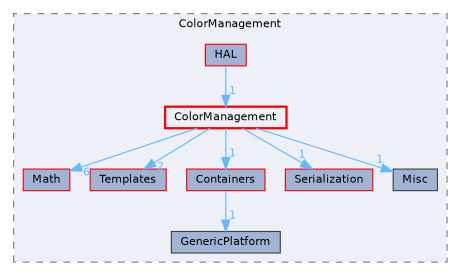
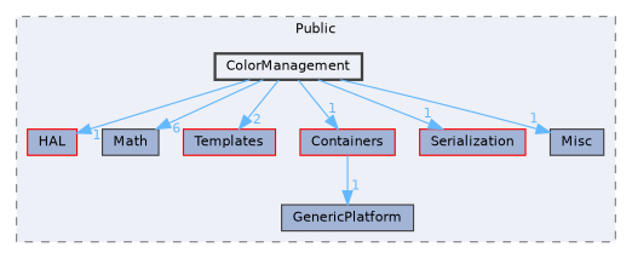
  digraph {
    compound=true
    node [color=red fillcolor="#a2b4d6" fontname=Helvetica fontsize=10 shape=box style=filled]
    edge [color=steelblue1 fontcolor=steelblue1 fontname=Helvetica fontsize=10 headlabel=1 labeldistance=1.5 labelfontname=Helvetica labelfontsize=10]
    n1 [height=0.2 label=HAL width=0.4]
-   n2 [height=0.2 label=Math width=0.4]
+   n2 [color=grey25 height=0.2 label=Math width=0.4]
    n3 [height=0.2 label=Templates width=0.4]
    n4 [height=0.2 label=Containers width=0.4]
    n5 [color=grey25 height=0.2 label=GenericPlatform width=0.4]
    n6 [height=0.2 label=Serialization width=0.4]
    n7 [color=grey25 height=0.2 label=Misc width=0.4]
-   n8 [fillcolor="#edf0f7" height=0.2 label=ColorManagement style="filled,bold" width=0.4]
+   n8 [color=grey25 fillcolor="#edf0f7" height=0.2 label=ColorManagement style="filled,bold" width=0.4]
    subgraph cluster_1 {
      bgcolor="#edf0f7"
      fontname=Helvetica
      fontsize=10
-     label=ColorManagement
+     label=Public
      pencolor=grey50
      style="filled,dashed"
      n1
      n2
      n3
      n4
      n5
      n6
      n7
      n8
    }
    n4 -> n5
-   n1 -> n8
+   n8 -> n1
    n8 -> n2 [headlabel=6]
    n8 -> n3 [headlabel=2]
    n8 -> n4
    n8 -> n6
    n8 -> n7
  }
